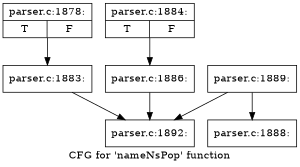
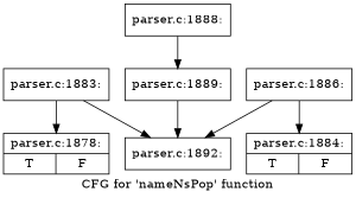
  digraph {
    label="CFG for 'nameNsPop' function"
    node [shape=record]
    n1 [label="{parser.c:1878:|{<s0>T|<s1>F}}"]
    n2 [label="{parser.c:1883:}"]
    n3 [label="{parser.c:1892:}"]
    n4 [label="{parser.c:1884:|{<s0>T|<s1>F}}"]
    n5 [label="{parser.c:1886:}"]
    n6 [label="{parser.c:1888:}"]
    n7 [label="{parser.c:1889:}"]
-   n1 -> n2
+   n2 -> n1
    n2 -> n3
-   n4 -> n5
+   n5 -> n4
    n5 -> n3
-   n7 -> n6
+   n6 -> n7
    n7 -> n3
  }
